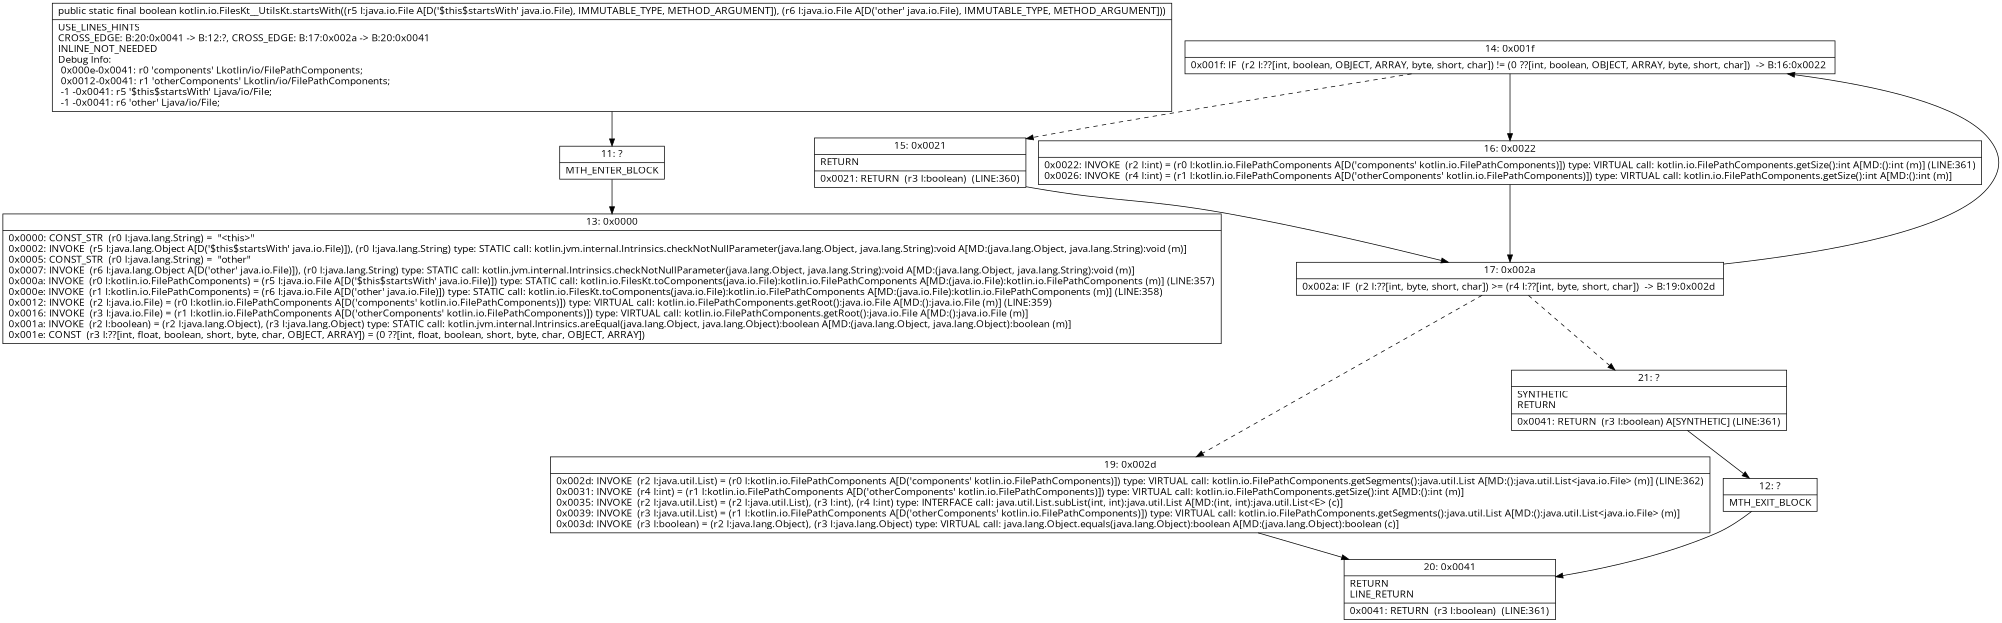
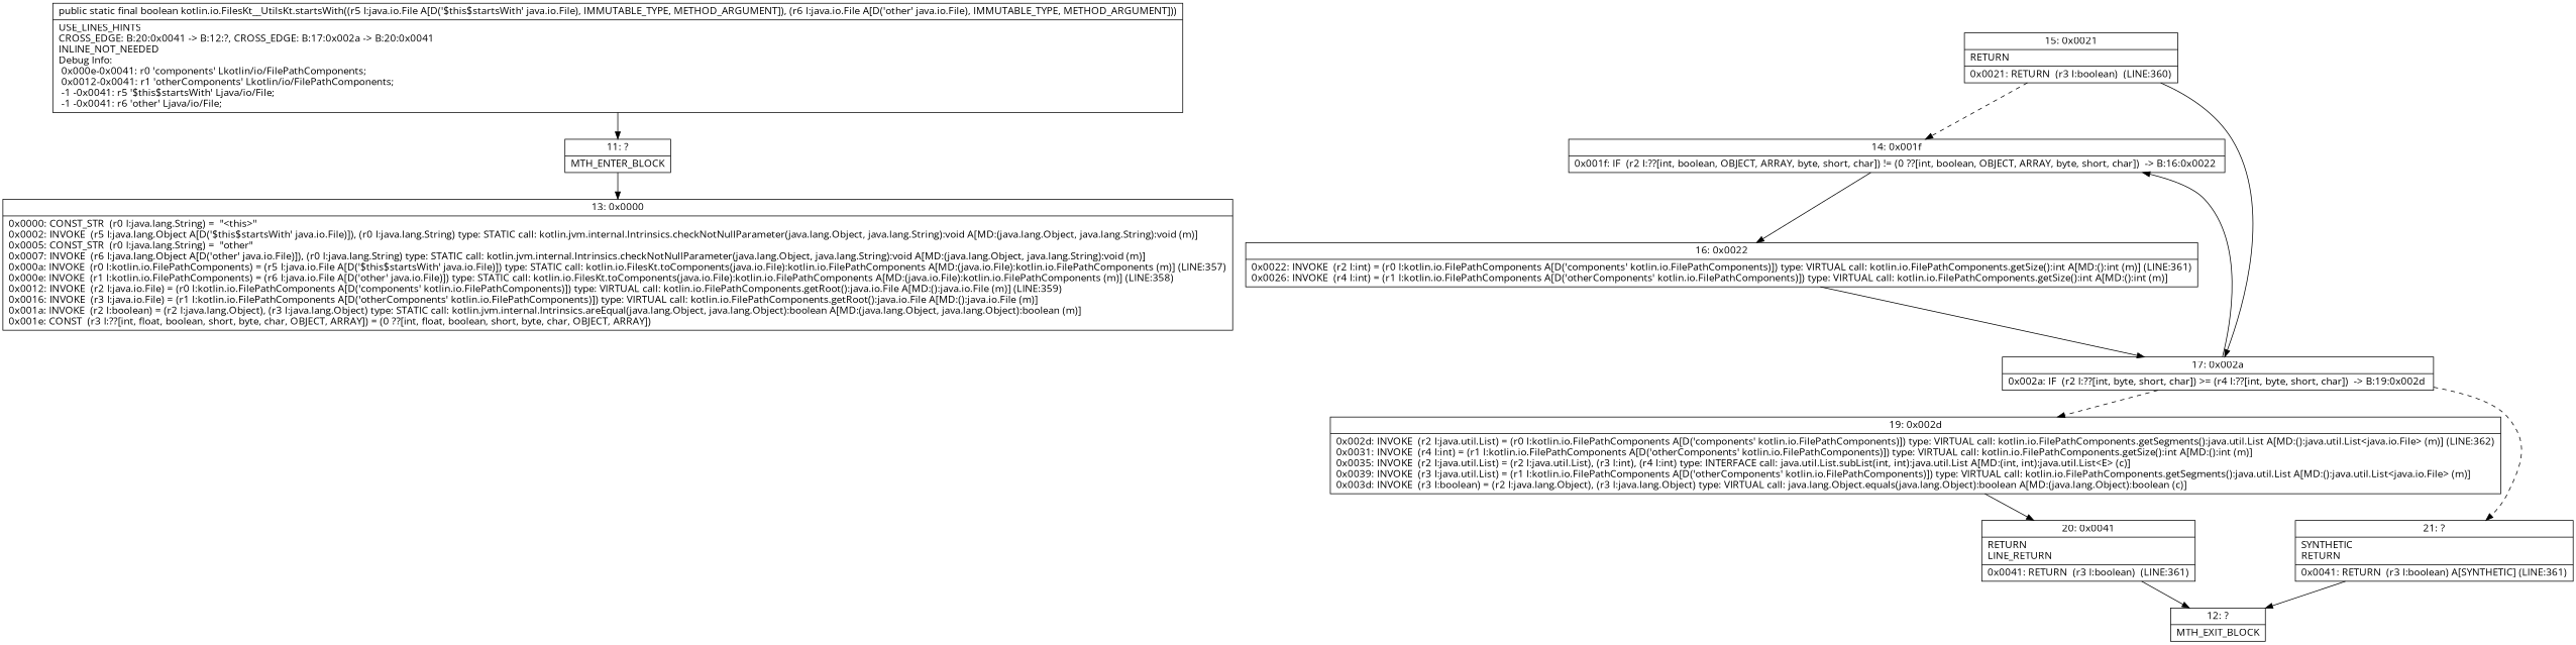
  digraph {
    fontname="Open Sans"
    node [fontname="Open Sans" shape=record]
    edge [fontname="Open Sans"]
    n1 [label="{11\:\ ?|MTH_ENTER_BLOCK\l}"]
    n2 [label="{13\:\ 0x0000|0x0000: CONST_STR  (r0 I:java.lang.String) =  \"\<this\>\" \l0x0002: INVOKE  (r5 I:java.lang.Object A[D('$this$startsWith' java.io.File)]), (r0 I:java.lang.String) type: STATIC call: kotlin.jvm.internal.Intrinsics.checkNotNullParameter(java.lang.Object, java.lang.String):void A[MD:(java.lang.Object, java.lang.String):void (m)]\l0x0005: CONST_STR  (r0 I:java.lang.String) =  \"other\" \l0x0007: INVOKE  (r6 I:java.lang.Object A[D('other' java.io.File)]), (r0 I:java.lang.String) type: STATIC call: kotlin.jvm.internal.Intrinsics.checkNotNullParameter(java.lang.Object, java.lang.String):void A[MD:(java.lang.Object, java.lang.String):void (m)]\l0x000a: INVOKE  (r0 I:kotlin.io.FilePathComponents) = (r5 I:java.io.File A[D('$this$startsWith' java.io.File)]) type: STATIC call: kotlin.io.FilesKt.toComponents(java.io.File):kotlin.io.FilePathComponents A[MD:(java.io.File):kotlin.io.FilePathComponents (m)] (LINE:357)\l0x000e: INVOKE  (r1 I:kotlin.io.FilePathComponents) = (r6 I:java.io.File A[D('other' java.io.File)]) type: STATIC call: kotlin.io.FilesKt.toComponents(java.io.File):kotlin.io.FilePathComponents A[MD:(java.io.File):kotlin.io.FilePathComponents (m)] (LINE:358)\l0x0012: INVOKE  (r2 I:java.io.File) = (r0 I:kotlin.io.FilePathComponents A[D('components' kotlin.io.FilePathComponents)]) type: VIRTUAL call: kotlin.io.FilePathComponents.getRoot():java.io.File A[MD:():java.io.File (m)] (LINE:359)\l0x0016: INVOKE  (r3 I:java.io.File) = (r1 I:kotlin.io.FilePathComponents A[D('otherComponents' kotlin.io.FilePathComponents)]) type: VIRTUAL call: kotlin.io.FilePathComponents.getRoot():java.io.File A[MD:():java.io.File (m)]\l0x001a: INVOKE  (r2 I:boolean) = (r2 I:java.lang.Object), (r3 I:java.lang.Object) type: STATIC call: kotlin.jvm.internal.Intrinsics.areEqual(java.lang.Object, java.lang.Object):boolean A[MD:(java.lang.Object, java.lang.Object):boolean (m)]\l0x001e: CONST  (r3 I:??[int, float, boolean, short, byte, char, OBJECT, ARRAY]) = (0 ??[int, float, boolean, short, byte, char, OBJECT, ARRAY]) \l}"]
    n3 [label="{14\:\ 0x001f|0x001f: IF  (r2 I:??[int, boolean, OBJECT, ARRAY, byte, short, char]) != (0 ??[int, boolean, OBJECT, ARRAY, byte, short, char])  \-\> B:16:0x0022 \l}"]
    n4 [label="{15\:\ 0x0021|RETURN\l|0x0021: RETURN  (r3 I:boolean)  (LINE:360)\l}"]
    n5 [label="{16\:\ 0x0022|0x0022: INVOKE  (r2 I:int) = (r0 I:kotlin.io.FilePathComponents A[D('components' kotlin.io.FilePathComponents)]) type: VIRTUAL call: kotlin.io.FilePathComponents.getSize():int A[MD:():int (m)] (LINE:361)\l0x0026: INVOKE  (r4 I:int) = (r1 I:kotlin.io.FilePathComponents A[D('otherComponents' kotlin.io.FilePathComponents)]) type: VIRTUAL call: kotlin.io.FilePathComponents.getSize():int A[MD:():int (m)]\l}"]
    n6 [label="{17\:\ 0x002a|0x002a: IF  (r2 I:??[int, byte, short, char]) \>= (r4 I:??[int, byte, short, char])  \-\> B:19:0x002d \l}"]
    n7 [label="{12\:\ ?|MTH_EXIT_BLOCK\l}"]
    n8 [label="{19\:\ 0x002d|0x002d: INVOKE  (r2 I:java.util.List) = (r0 I:kotlin.io.FilePathComponents A[D('components' kotlin.io.FilePathComponents)]) type: VIRTUAL call: kotlin.io.FilePathComponents.getSegments():java.util.List A[MD:():java.util.List\<java.io.File\> (m)] (LINE:362)\l0x0031: INVOKE  (r4 I:int) = (r1 I:kotlin.io.FilePathComponents A[D('otherComponents' kotlin.io.FilePathComponents)]) type: VIRTUAL call: kotlin.io.FilePathComponents.getSize():int A[MD:():int (m)]\l0x0035: INVOKE  (r2 I:java.util.List) = (r2 I:java.util.List), (r3 I:int), (r4 I:int) type: INTERFACE call: java.util.List.subList(int, int):java.util.List A[MD:(int, int):java.util.List\<E\> (c)]\l0x0039: INVOKE  (r3 I:java.util.List) = (r1 I:kotlin.io.FilePathComponents A[D('otherComponents' kotlin.io.FilePathComponents)]) type: VIRTUAL call: kotlin.io.FilePathComponents.getSegments():java.util.List A[MD:():java.util.List\<java.io.File\> (m)]\l0x003d: INVOKE  (r3 I:boolean) = (r2 I:java.lang.Object), (r3 I:java.lang.Object) type: VIRTUAL call: java.lang.Object.equals(java.lang.Object):boolean A[MD:(java.lang.Object):boolean (c)]\l}"]
    n9 [label="{21\:\ ?|SYNTHETIC\lRETURN\l|0x0041: RETURN  (r3 I:boolean) A[SYNTHETIC] (LINE:361)\l}"]
    n10 [label="{20\:\ 0x0041|RETURN\lLINE_RETURN\l|0x0041: RETURN  (r3 I:boolean)  (LINE:361)\l}"]
    n11 [label="{public static final boolean kotlin.io.FilesKt__UtilsKt.startsWith((r5 I:java.io.File A[D('$this$startsWith' java.io.File), IMMUTABLE_TYPE, METHOD_ARGUMENT]), (r6 I:java.io.File A[D('other' java.io.File), IMMUTABLE_TYPE, METHOD_ARGUMENT]))  | USE_LINES_HINTS\lCROSS_EDGE: B:20:0x0041 \-\> B:12:?, CROSS_EDGE: B:17:0x002a \-\> B:20:0x0041\lINLINE_NOT_NEEDED\lDebug Info:\l  0x000e\-0x0041: r0 'components' Lkotlin\/io\/FilePathComponents;\l  0x0012\-0x0041: r1 'otherComponents' Lkotlin\/io\/FilePathComponents;\l  \-1 \-0x0041: r5 '$this$startsWith' Ljava\/io\/File;\l  \-1 \-0x0041: r6 'other' Ljava\/io\/File;\l}"]
    n1 -> n2
-   n3 -> n4 [style=dashed]
+   n4 -> n3 [style=dashed]
    n3 -> n5
    n4 -> n6
    n5 -> n6
    n6 -> n3
    n6 -> n8 [style=dashed]
    n6 -> n9 [style=dashed]
    n8 -> n10
    n9 -> n7
-   n7 -> n10
+   n10 -> n7
    n11 -> n1
  }
